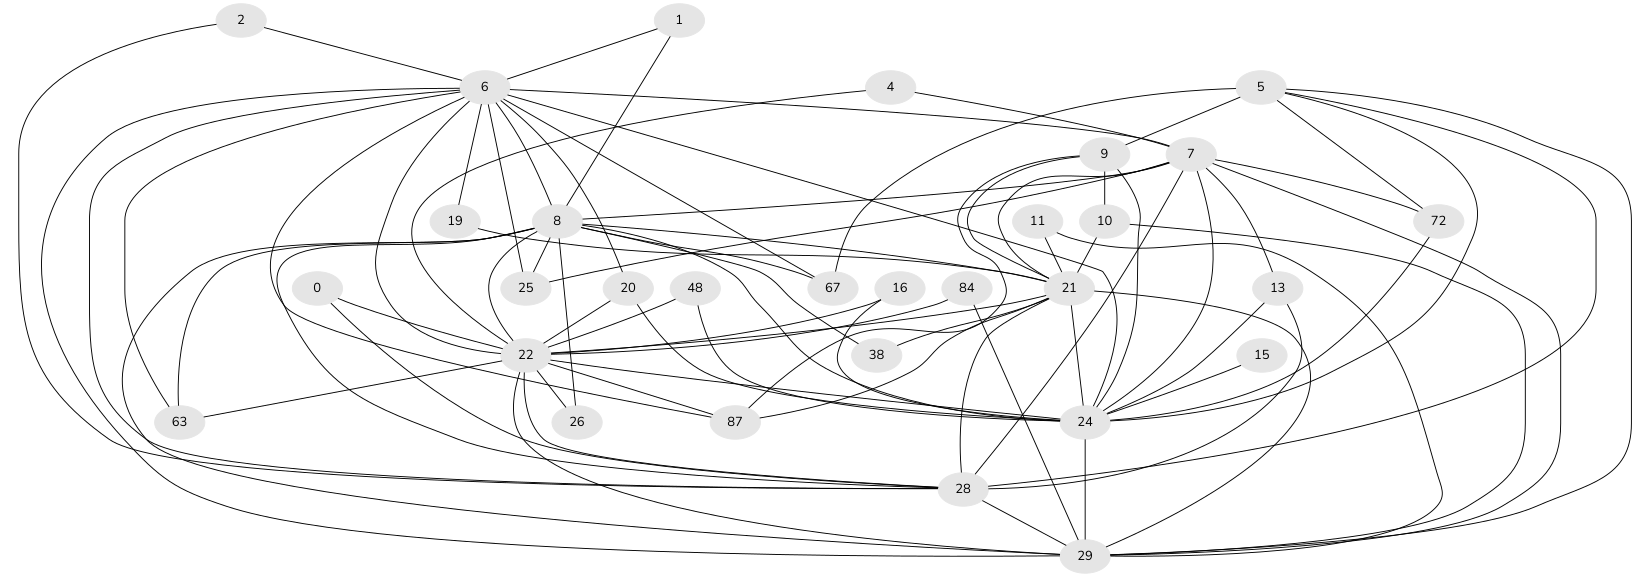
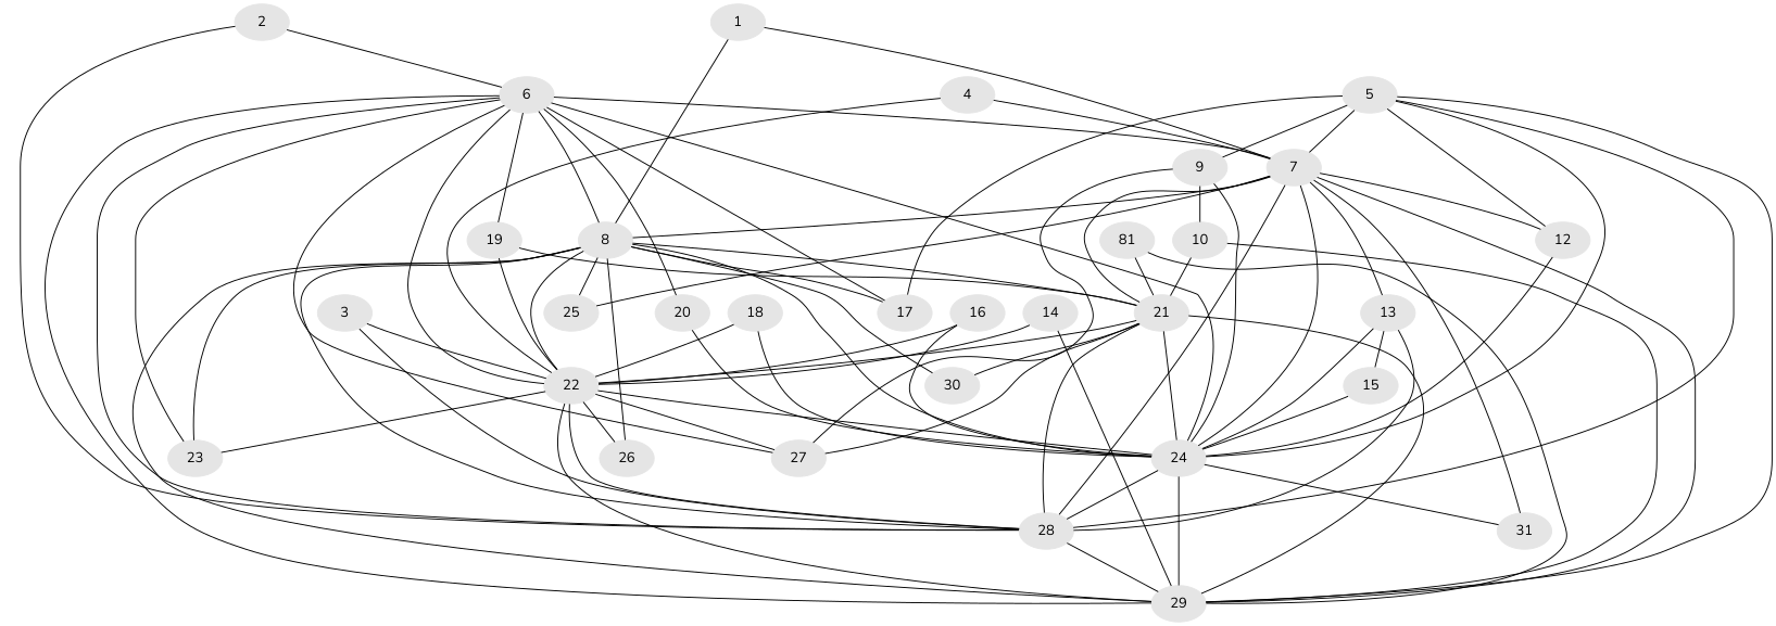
  graph {
    fontname=Nunito
    node [color=gray90 fontname=Nunito style=filled]
    edge [fontname=Nunito weight=1.0]
    1
    7
    8
    28
-   12 [label=72]
+   12
    24
    29
    21
    25
    13
+   31
    22
-   17 [label=67]
-   23 [label=63]
+   17
+   23
    26
-   30 [label=38]
+   30
    10
    2
    6
    19
    20
-   27 [label=87]
-   3 [label=0]
+   27
+   3
    4
    5
    9
    15
-   11
-   14 [label=84]
+   11 [label=81]
+   14
    16
-   18 [label=48]
-   1 -- 6
+   18
+   1 -- 7
    1 -- 8
    7 -- 8
    7 -- 28 [weight=2.0]
    7 -- 12
    7 -- 24 [weight=2.0]
    7 -- 29
    7 -- 21
    7 -- 25 [weight=3.0]
    7 -- 13
+   7 -- 31
    8 -- 28 [weight=2.0]
    8 -- 24 [weight=3.0]
    8 -- 29 [weight=2.0]
    8 -- 21 [weight=3.0]
    8 -- 25
    8 -- 22 [weight=2.0]
    8 -- 17
    8 -- 23
    8 -- 26
    8 -- 30
    28 -- 29
    12 -- 24
+   24 -- 28 [weight=2.0]
    24 -- 29 [weight=2.0]
+   24 -- 31
    21 -- 28
    21 -- 24 [weight=2.0]
    21 -- 29
    21 -- 22 [weight=2.0]
    21 -- 30
    21 -- 27
    13 -- 28
    13 -- 24
+   13 -- 15
    22 -- 28 [weight=2.0]
    22 -- 24 [weight=4.0]
    22 -- 29 [weight=2.0]
    22 -- 23
    22 -- 26
    22 -- 27
    10 -- 29 [weight=2.0]
    10 -- 21
    2 -- 28
    2 -- 6
    6 -- 7
    6 -- 8 [weight=2.0]
    6 -- 28
    6 -- 24 [weight=2.0]
    6 -- 29
-   6 -- 25
    6 -- 22 [weight=3.0]
    6 -- 17
    6 -- 23
    6 -- 19
    6 -- 20
    6 -- 27
    19 -- 21
-   20 -- 22 [weight=3.0]
+   19 -- 22 [weight=3.0]
    20 -- 24
    3 -- 28
    3 -- 22
    4 -- 7
    4 -- 22
+   5 -- 7 [weight=2.0]
    5 -- 28
    5 -- 12
    5 -- 24
    5 -- 29 [weight=2.0]
    5 -- 17 [weight=2.0]
    5 -- 9
    9 -- 24
-   9 -- 21
    9 -- 10
    9 -- 27
    15 -- 24
    11 -- 29
    11 -- 21
    14 -- 29
    14 -- 22
    16 -- 24
    16 -- 22
    18 -- 24
    18 -- 22
  }
